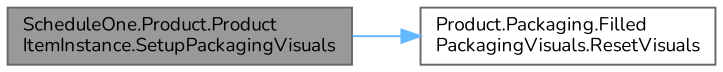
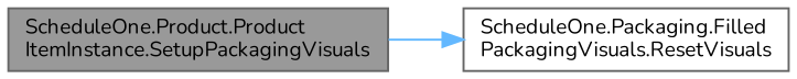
  digraph {
    rankdir=LR
    fontname=Nunito
    node [fontname=Nunito fontsize=10 shape=box style=filled]
    n1 [color=gray40 fillcolor=grey60 fontcolor=black height=0.2 label="ScheduleOne.Product.Product\lItemInstance.SetupPackagingVisuals" width=0.4]
-   n2 [color=grey40 fillcolor=white height=0.2 label="Product.Packaging.Filled\lPackagingVisuals.ResetVisuals" width=0.4]
+   n2 [color=grey40 fillcolor=white height=0.2 label="ScheduleOne.Packaging.Filled\lPackagingVisuals.ResetVisuals" width=0.4]
    n1 -> n2 [color=steelblue1 fontname=Nunito fontsize=10 labelfontname=Helvetica labelfontsize=10 style=solid]
  }
